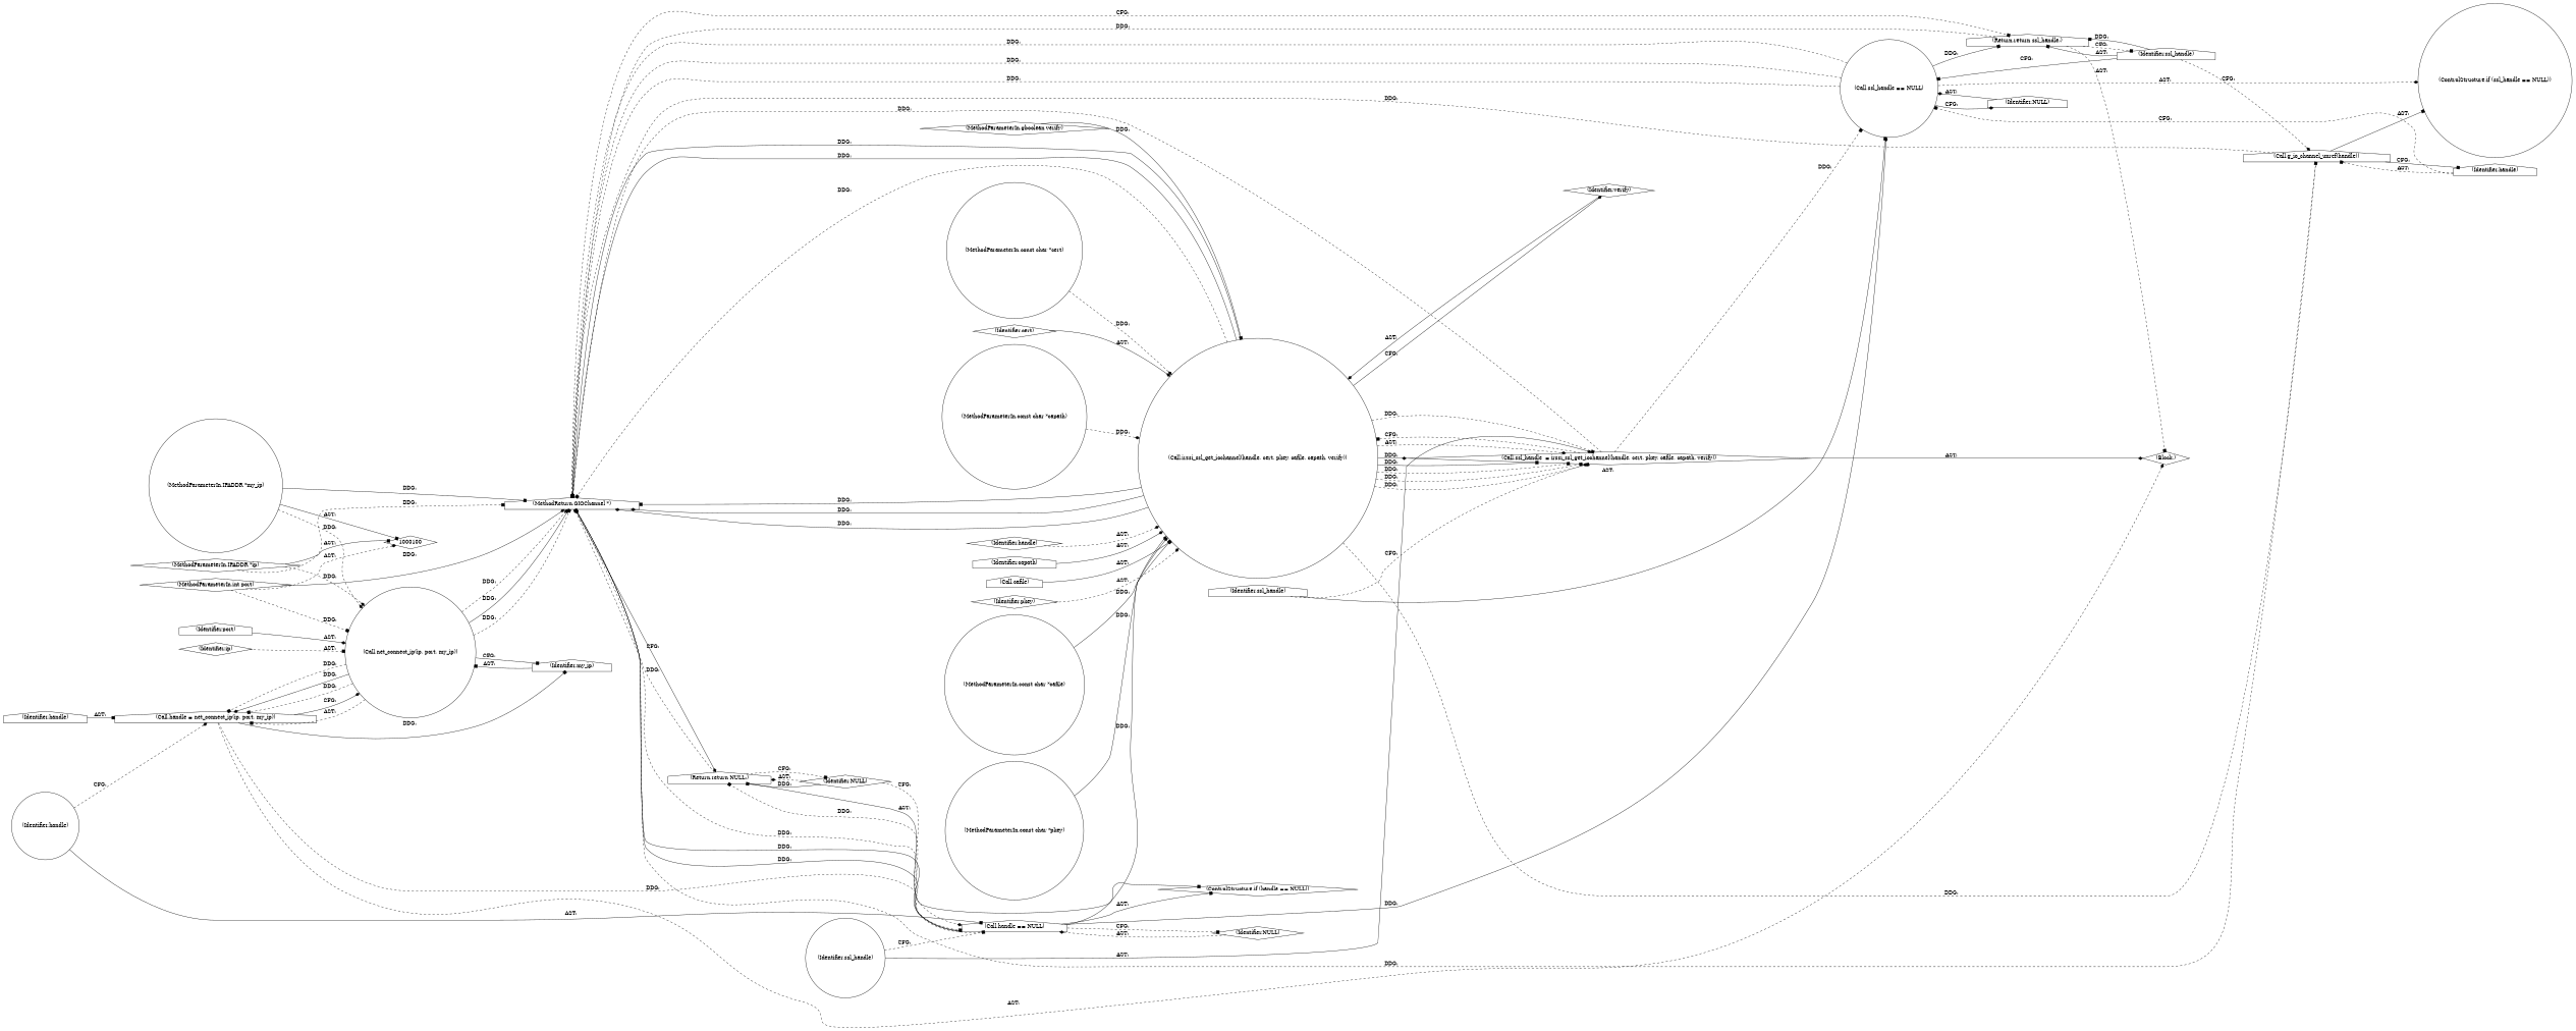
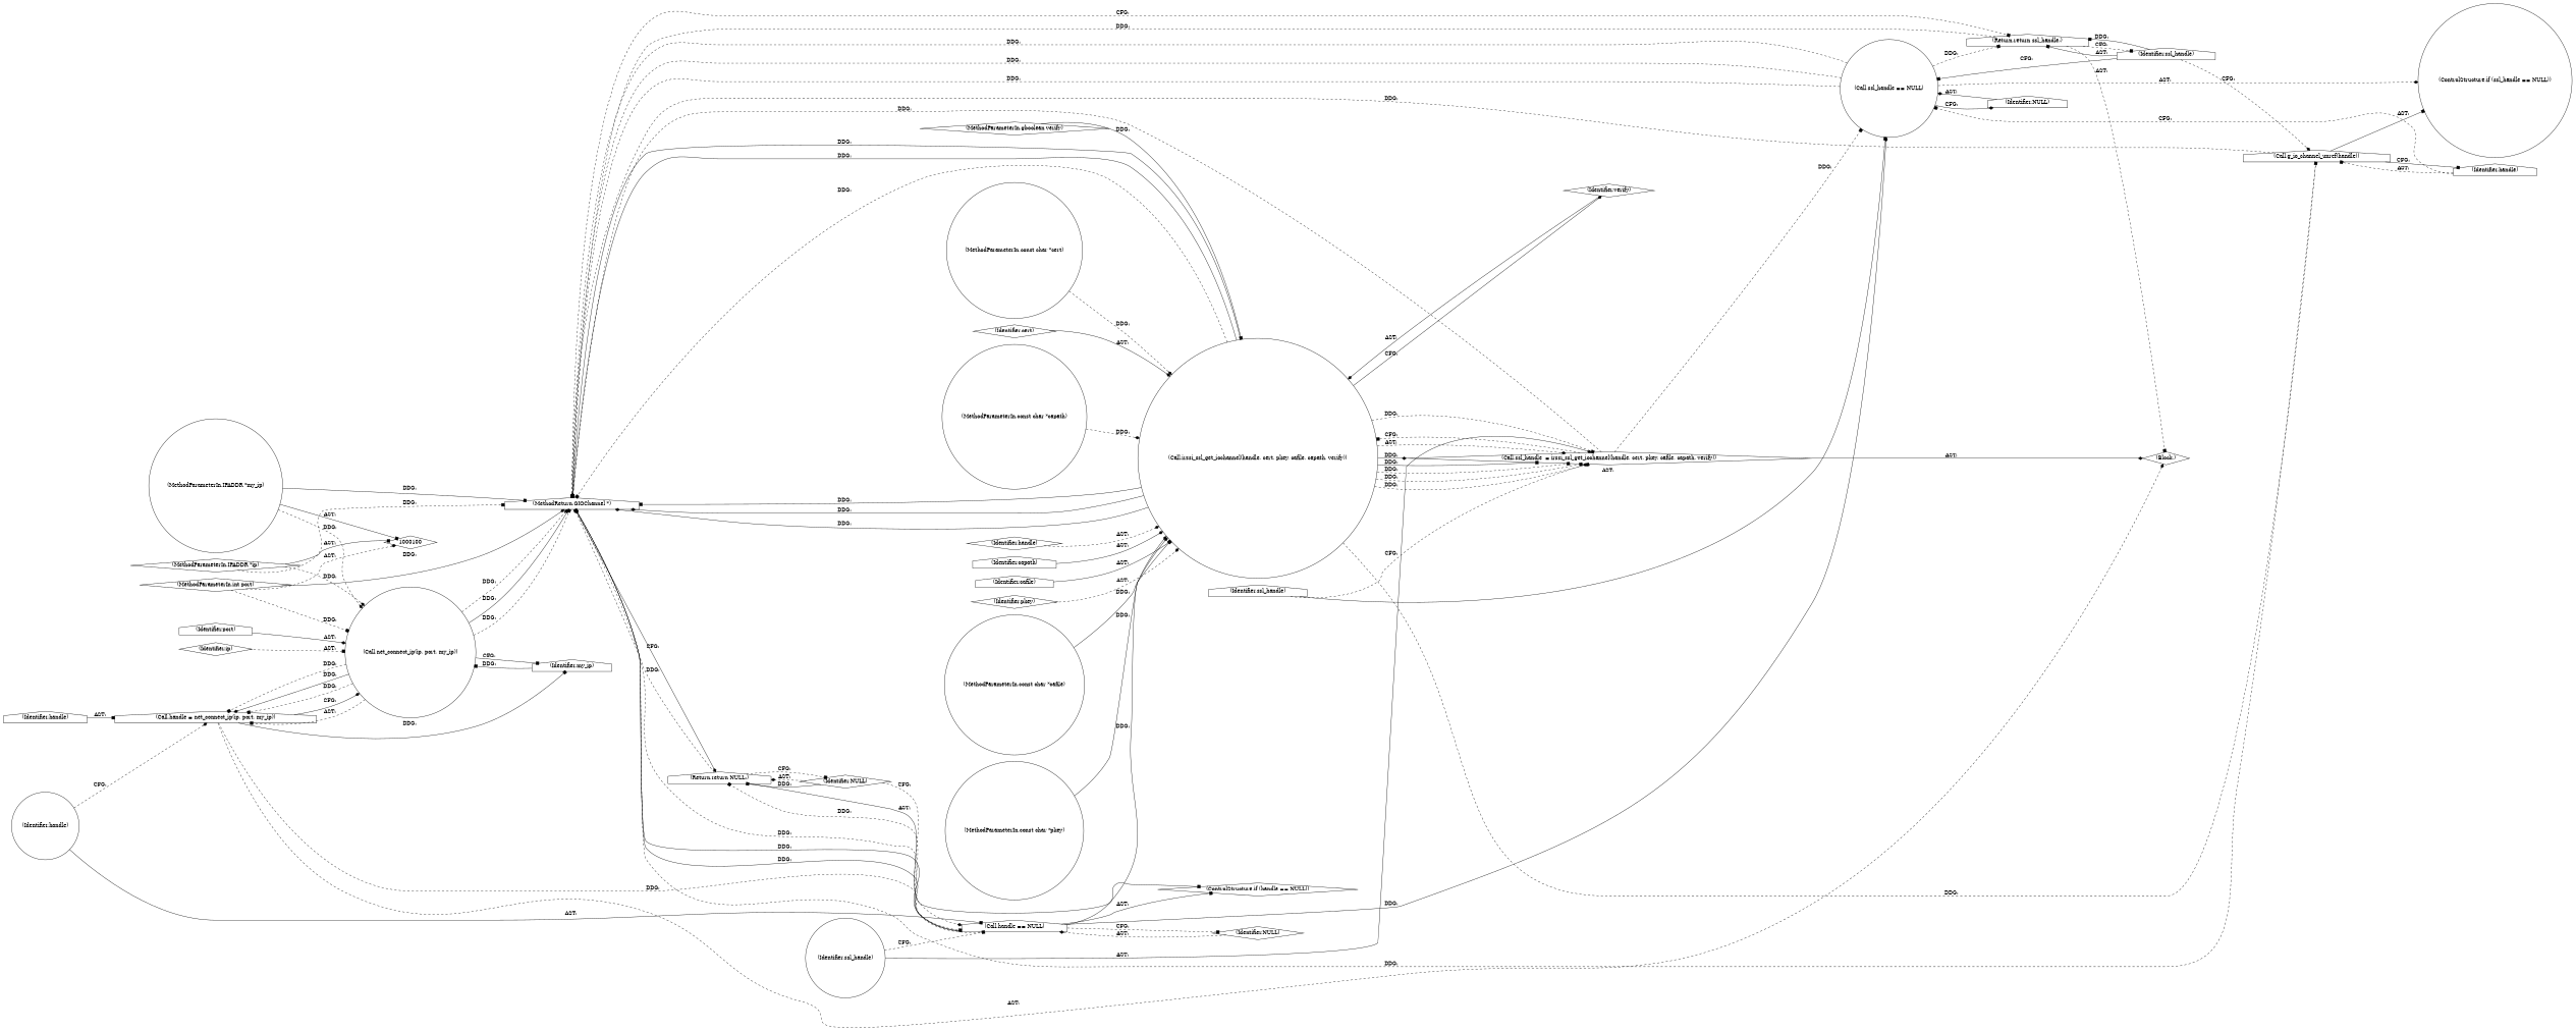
  digraph {
    rankdir=LR
    node [shape=house]
    edge [arrowhead=box style=dashed]
    n1 [label="(Call,handle = net_connect_ip(ip, port, my_ip))"]
    n2 [label="(Call,net_connect_ip(ip, port, my_ip))" shape=circle]
    n3 [label="(Call,handle == NULL)"]
    n4 [label="(Block,)" shape=diamond]
    n5 [label="(Identifier,my_ip)"]
    n6 [label="(MethodReturn,GIOChannel *)"]
    n7 [label="(Return,return NULL;)"]
    n8 [label="(Call,irssi_ssl_get_iochannel(handle, cert, pkey, cafile, capath, verify))" shape=circle]
    n9 [label="(Call,ssl_handle == NULL)" shape=circle]
    n10 [label="(ControlStructure,if (handle == NULL))" shape=diamond]
    n11 [label="(Identifier,NULL)" shape=diamond]
    n12 [label="(Return,return ssl_handle;)"]
    n13 [label="(MethodParameterIn,IPADDR *ip)" shape=diamond]
    1000100 [shape=diamond]
    n15 [label="(MethodParameterIn,int port)" shape=diamond]
    n16 [label="(MethodParameterIn,IPADDR *my_ip)" shape=circle]
    n17 [label="(Identifier,NULL)" shape=diamond]
    n18 [label="(Call,ssl_handle  = irssi_ssl_get_iochannel(handle, cert, pkey, cafile, capath, verify))" shape=diamond]
    n19 [label="(Call,g_io_channel_unref(handle))"]
    n20 [label="(Identifier,verify)" shape=diamond]
    n21 [label="(Identifier,NULL)"]
    n22 [label="(ControlStructure,if (ssl_handle == NULL))" shape=circle]
    n23 [label="(Identifier,handle)"]
    n24 [label="(Identifier,ssl_handle)"]
-   n25 [label="(Call,cafile)"]
+   n25 [label="(Identifier,cafile)"]
    n26 [label="(Identifier,pkey)" shape=diamond]
    n27 [label="(Identifier,handle)"]
    n28 [label="(MethodParameterIn,const char *cafile)" shape=circle]
    n29 [label="(MethodParameterIn,const char *pkey)" shape=circle]
    n30 [label="(Identifier,handle)" shape=circle]
    n31 [label="(Identifier,ssl_handle)" shape=circle]
    n32 [label="(Identifier,ip)" shape=diamond]
    n33 [label="(MethodParameterIn,gboolean verify)" shape=diamond]
    n34 [label="(MethodParameterIn,const char *cert)" shape=circle]
    n35 [label="(Identifier,ssl_handle)"]
    n36 [label="(Identifier,cert)" shape=diamond]
    n37 [label="(Identifier,port)"]
    n38 [label="(MethodParameterIn,const char *capath)" shape=circle]
    n39 [label="(Identifier,handle)" shape=diamond]
    n40 [label="(Identifier,capath)"]
    n1 -> n2 [arrowhead=diamond label="CFG: " style=solid]
    n1 -> n3 [label="DDG: "]
    n1 -> n4 [arrowhead=diamond label="AST: "]
    n1 -> n5 [label="DDG: " style=solid]
    n2 -> n1 [label="AST: "]
    n2 -> n1 [label="DDG: "]
    n2 -> n1 [arrowhead=diamond label="DDG: " style=solid]
    n2 -> n1 [label="DDG: "]
    n2 -> n5 [label="CFG: " style=solid]
    n2 -> n6 [arrowhead=diamond label="DDG: " style=solid]
    n2 -> n6 [label="DDG: "]
    n2 -> n6 [arrowhead=diamond label="DDG: "]
    n3 -> n6 [arrowhead=diamond label="DDG: " style=solid]
    n3 -> n6 [arrowhead=diamond label="DDG: " style=solid]
    n3 -> n6 [arrowhead=diamond label="DDG: "]
    n3 -> n7 [label="DDG: "]
    n3 -> n8 [arrowhead=diamond label="DDG: " style=solid]
    n3 -> n9 [arrowhead=diamond label="DDG: " style=solid]
    n3 -> n10 [label="AST: " style=solid]
    n3 -> n11 [label="CFG: "]
-   n5 -> n2 [label="AST: " style=solid]
+   n5 -> n2 [label="DDG: " style=solid]
    n6 -> n7 [arrowhead=diamond label="CFG: " style=solid]
    n6 -> n12 [label="CFG: "]
    n7 -> n6 [label="DDG: "]
    n7 -> n10 [label="AST: " style=solid]
    n7 -> n17 [label="CFG: "]
    n8 -> n6 [label="DDG: " style=solid]
    n8 -> n6 [arrowhead=diamond label="DDG: " style=solid]
    n8 -> n6 [arrowhead=diamond label="DDG: " style=solid]
    n8 -> n6 [label="DDG: " style=solid]
    n8 -> n6 [arrowhead=diamond label="DDG: " style=solid]
    n8 -> n6 [label="DDG: "]
    n8 -> n18 [arrowhead=diamond label="AST: "]
    n8 -> n18 [arrowhead=diamond label="DDG: " style=solid]
    n8 -> n18 [label="DDG: " style=solid]
    n8 -> n18 [label="DDG: "]
    n8 -> n18 [label="DDG: "]
    n8 -> n18 [label="DDG: "]
    n8 -> n18 [label="DDG: "]
    n8 -> n19 [label="DDG: "]
    n8 -> n20 [arrowhead=diamond label="CFG: " style=solid]
    n9 -> n6 [arrowhead=diamond label="DDG: "]
    n9 -> n6 [arrowhead=diamond label="DDG: "]
    n9 -> n6 [label="DDG: "]
-   n9 -> n12 [label="DDG: " style=solid]
+   n9 -> n12 [label="DDG: "]
    n9 -> n21 [arrowhead=diamond label="CFG: " style=solid]
    n9 -> n22 [arrowhead=diamond label="AST: "]
    n11 -> n3 [arrowhead=diamond label="AST: "]
    n12 -> n4 [label="AST: "]
    n12 -> n6 [label="DDG: "]
    n12 -> n24 [label="CFG: "]
    n13 -> n2 [arrowhead=diamond label="DDG: "]
    n13 -> n6 [label="DDG: "]
    n13 -> 1000100 [label="AST: " style=solid]
    n15 -> n2 [label="DDG: "]
    n15 -> n6 [arrowhead=diamond label="DDG: " style=solid]
    n15 -> 1000100 [arrowhead=diamond label="AST: "]
    n16 -> n2 [arrowhead=diamond label="DDG: "]
    n16 -> n6 [label="DDG: " style=solid]
    n16 -> 1000100 [label="AST: " style=solid]
    n17 -> n3 [arrowhead=diamond label="CFG: "]
    n17 -> n7 [arrowhead=diamond label="AST: "]
    n17 -> n7 [label="DDG: " style=solid]
    n18 -> n4 [arrowhead=diamond label="AST: " style=solid]
    n18 -> n6 [label="DDG: "]
    n18 -> n8 [label="CFG: "]
    n18 -> n9 [label="DDG: "]
    n19 -> n6 [label="DDG: "]
    n19 -> n6 [label="DDG: "]
    n19 -> n22 [label="AST: " style=solid]
    n19 -> n23 [label="CFG: " style=solid]
    n20 -> n8 [arrowhead=diamond label="AST: " style=solid]
    n21 -> n9 [arrowhead=diamond label="AST: " style=solid]
    n23 -> n9 [label="CFG: "]
    n23 -> n19 [label="AST: "]
    n24 -> n9 [label="CFG: " style=solid]
    n24 -> n12 [label="AST: " style=solid]
    n24 -> n12 [label="DDG: " style=solid]
    n24 -> n19 [arrowhead=diamond label="CFG: "]
    n25 -> n8 [label="AST: " style=solid]
    n26 -> n8 [arrowhead=diamond label="AST: "]
    n27 -> n1 [label="AST: " style=solid]
    n28 -> n8 [label="DDG: " style=solid]
    n29 -> n8 [arrowhead=diamond label="DDG: " style=solid]
    n30 -> n1 [arrowhead=diamond label="CFG: "]
    n30 -> n3 [label="AST: " style=solid]
    n31 -> n3 [label="CFG: "]
    n31 -> n18 [arrowhead=diamond label="AST: " style=solid]
    n32 -> n2 [label="AST: "]
    n33 -> n8 [label="DDG: " style=solid]
    n34 -> n8 [arrowhead=diamond label="DDG: "]
    n35 -> n9 [label="AST: " style=solid]
    n35 -> n18 [arrowhead=diamond label="CFG: "]
    n36 -> n8 [arrowhead=diamond label="AST: " style=solid]
    n37 -> n2 [arrowhead=diamond label="AST: " style=solid]
    n38 -> n8 [arrowhead=diamond label="DDG: "]
    n39 -> n8 [arrowhead=diamond label="AST: "]
    n40 -> n8 [arrowhead=diamond label="AST: " style=solid]
  }
